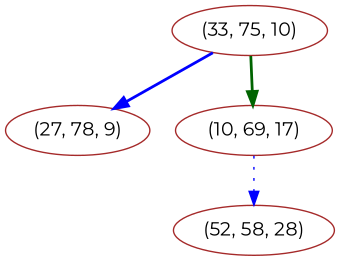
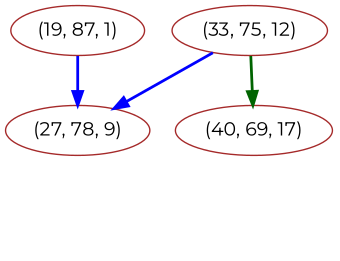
  digraph {
    fontname=Montserrat
    node [color=brown fontname=Montserrat]
    edge [color=blue fontname=Montserrat style=bold]
+   "(19, 87, 1)"
    "(27, 78, 9)"
-   "(33, 75, 12)" [label="(33, 75, 10)"]
-   "(40, 69, 17)" [label="(10, 69, 17)"]
-   "(52, 58, 28)"
+   "(33, 75, 12)"
+   "(40, 69, 17)"
+   "(19, 87, 1)" -> "(27, 78, 9)"
    "(33, 75, 12)" -> "(27, 78, 9)"
    "(33, 75, 12)" -> "(40, 69, 17)" [color=darkgreen]
-   "(40, 69, 17)" -> "(52, 58, 28)" [style=dotted]
  }
